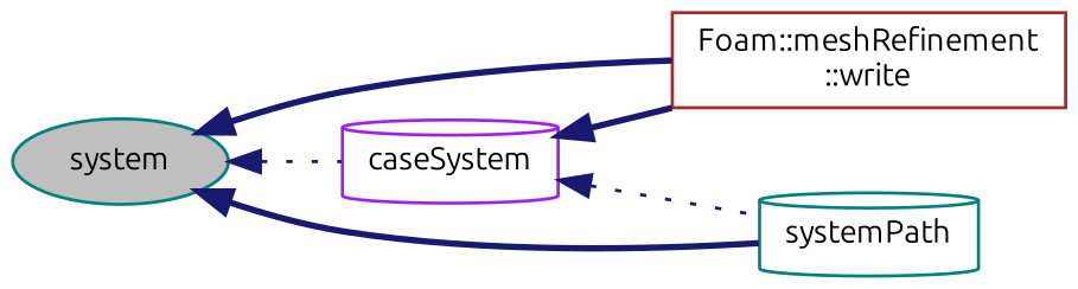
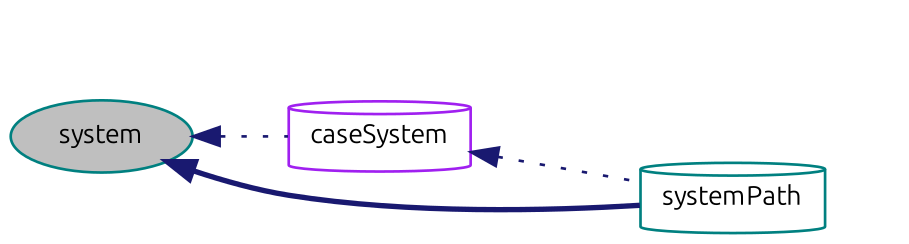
  digraph {
    fontname=Ubuntu
    rankdir=LR
    node [color=teal fontname=Ubuntu fontsize=10 shape=cylinder]
    edge [color=midnightblue dir=back fontname=Ubuntu fontsize=10 labelfontname=FreeSans labelfontsize=10 style=bold]
    n1 [fillcolor=grey75 fontcolor=black height=0.2 label=system shape=ellipse style=filled width=0.4]
    n2 [color=purple height=0.2 label=caseSystem width=0.4]
-   n3 [color=brown height=0.2 label="Foam::meshRefinement\l::write" shape=box width=0.4]
    n4 [height=0.2 label=systemPath width=0.4]
    n1 -> n2 [style=dotted]
-   n1 -> n3
    n1 -> n4
-   n2 -> n3
    n2 -> n4 [style=dotted]
  }
